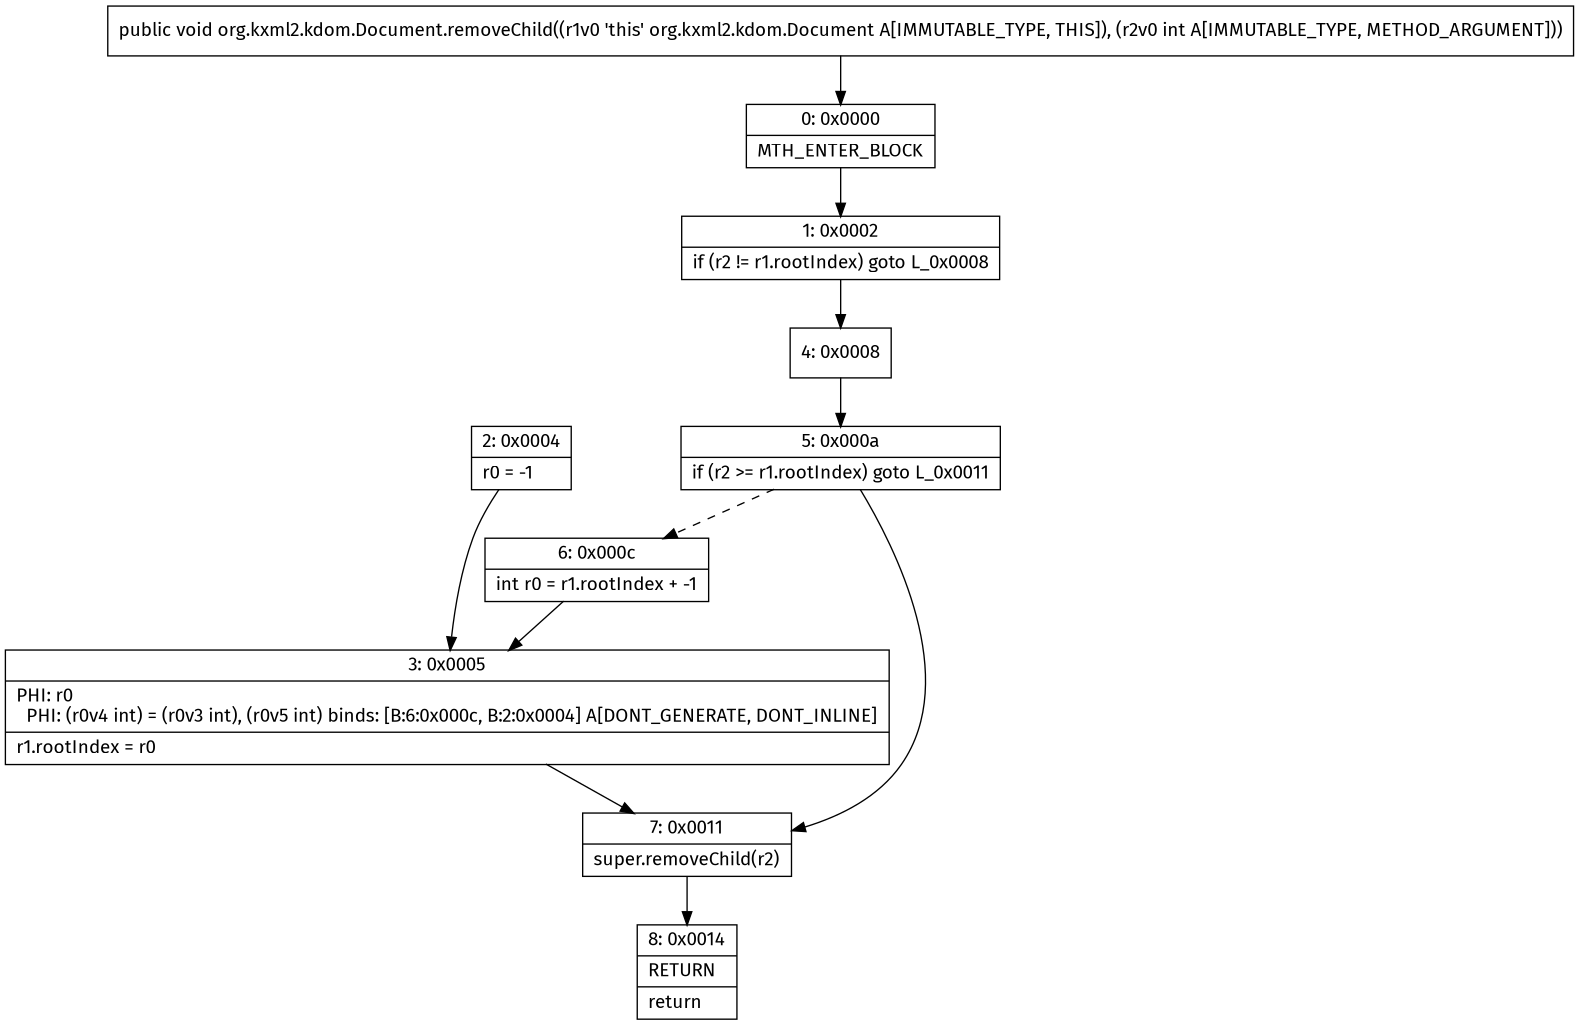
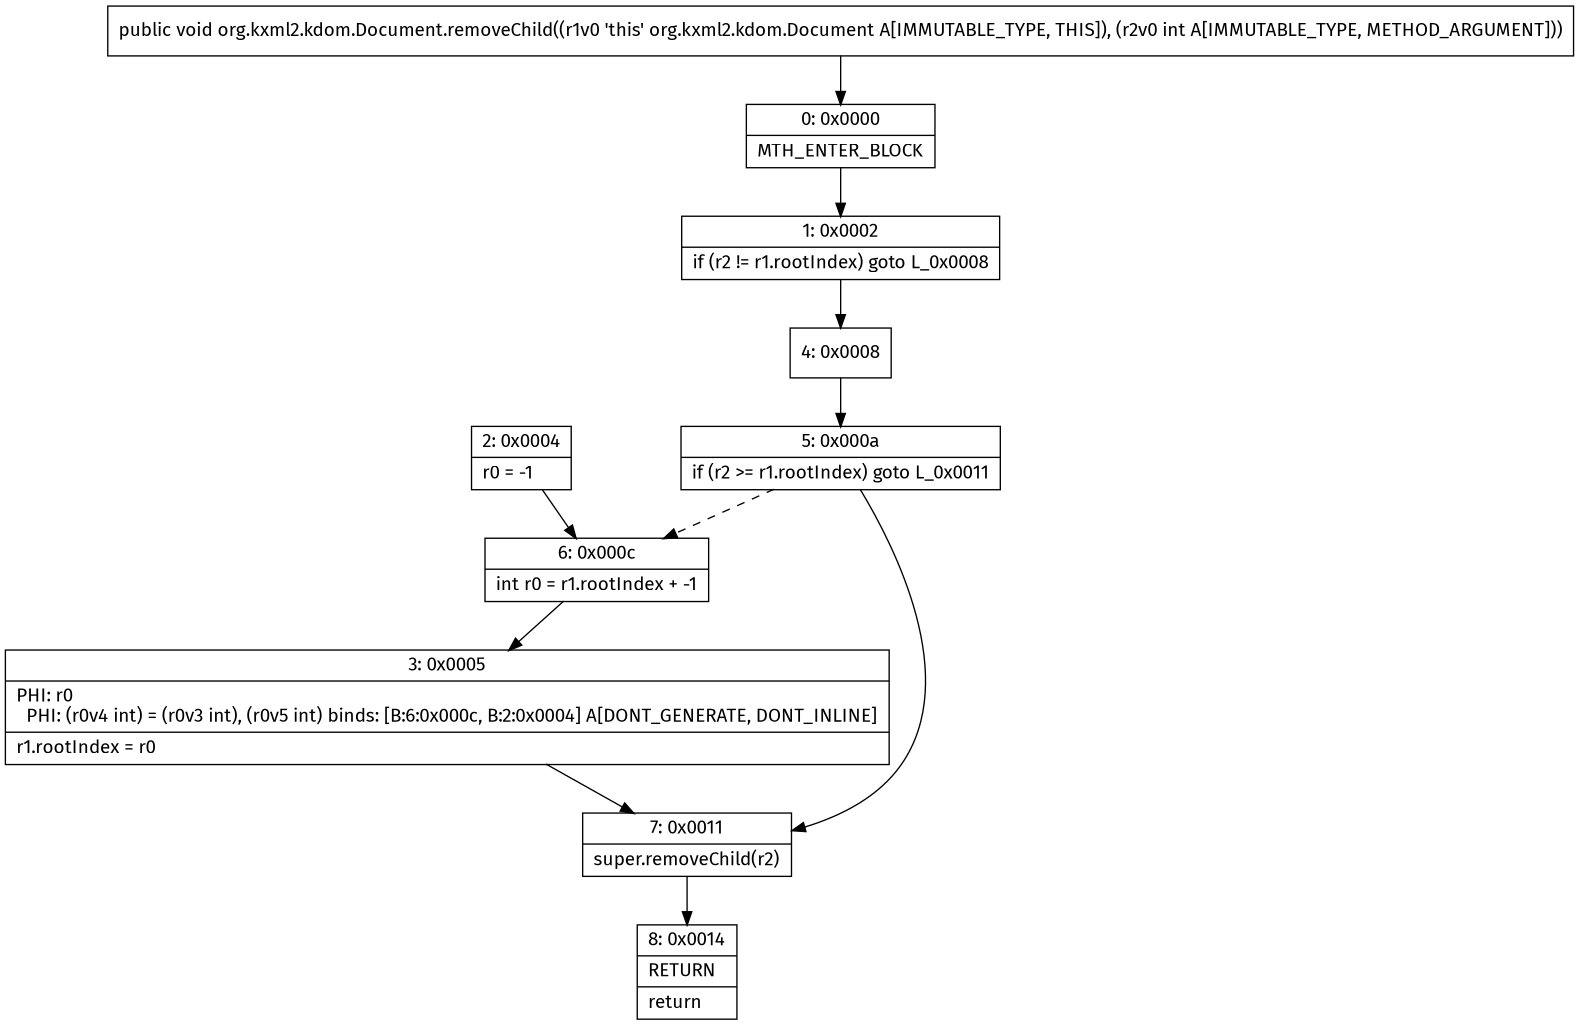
  digraph {
    fontname="Fira Sans"
    node [fontname="Fira Sans" shape=record]
    edge [fontname="Fira Sans"]
    n1 [label="{0\:\ 0x0000|MTH_ENTER_BLOCK\l}"]
    n2 [label="{1\:\ 0x0002|if (r2 != r1.rootIndex) goto L_0x0008\l}"]
    n3 [label="{4\:\ 0x0008}"]
    n4 [label="{2\:\ 0x0004|r0 = \-1\l}"]
    n5 [label="{3\:\ 0x0005|PHI: r0 \l  PHI: (r0v4 int) = (r0v3 int), (r0v5 int) binds: [B:6:0x000c, B:2:0x0004] A[DONT_GENERATE, DONT_INLINE]\l|r1.rootIndex = r0\l}"]
    n6 [label="{5\:\ 0x000a|if (r2 \>= r1.rootIndex) goto L_0x0011\l}"]
    n7 [label="{7\:\ 0x0011|super.removeChild(r2)\l}"]
    n8 [label="{8\:\ 0x0014|RETURN\l|return\l}"]
    n9 [label="{6\:\ 0x000c|int r0 = r1.rootIndex + \-1\l}"]
    n10 [label="{public void org.kxml2.kdom.Document.removeChild((r1v0 'this' org.kxml2.kdom.Document A[IMMUTABLE_TYPE, THIS]), (r2v0 int A[IMMUTABLE_TYPE, METHOD_ARGUMENT])) }"]
    n1 -> n2
    n2 -> n3
    n3 -> n6
-   n4 -> n5
+   n4 -> n9
    n5 -> n7
    n6 -> n7
    n6 -> n9 [style=dashed]
    n7 -> n8
    n9 -> n5
    n10 -> n1
  }
